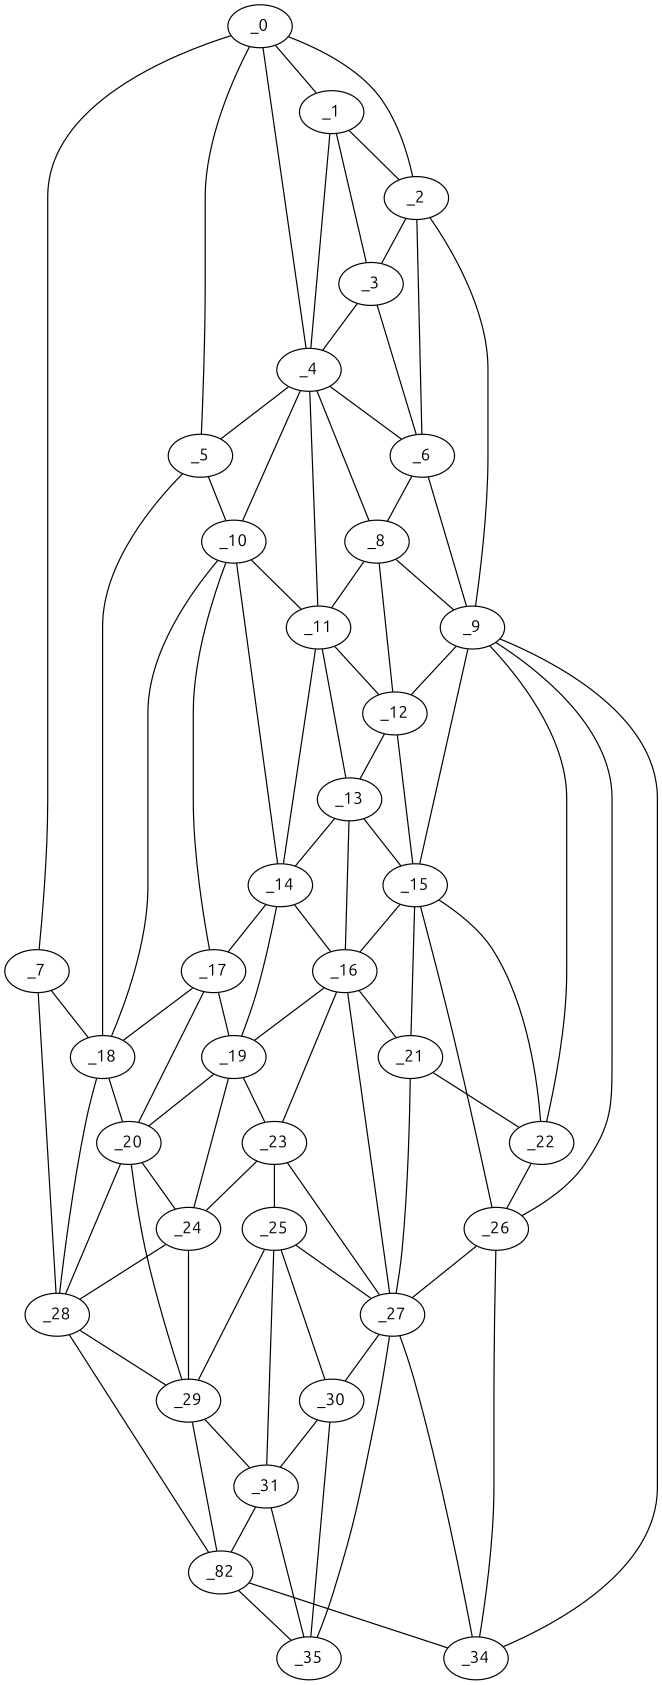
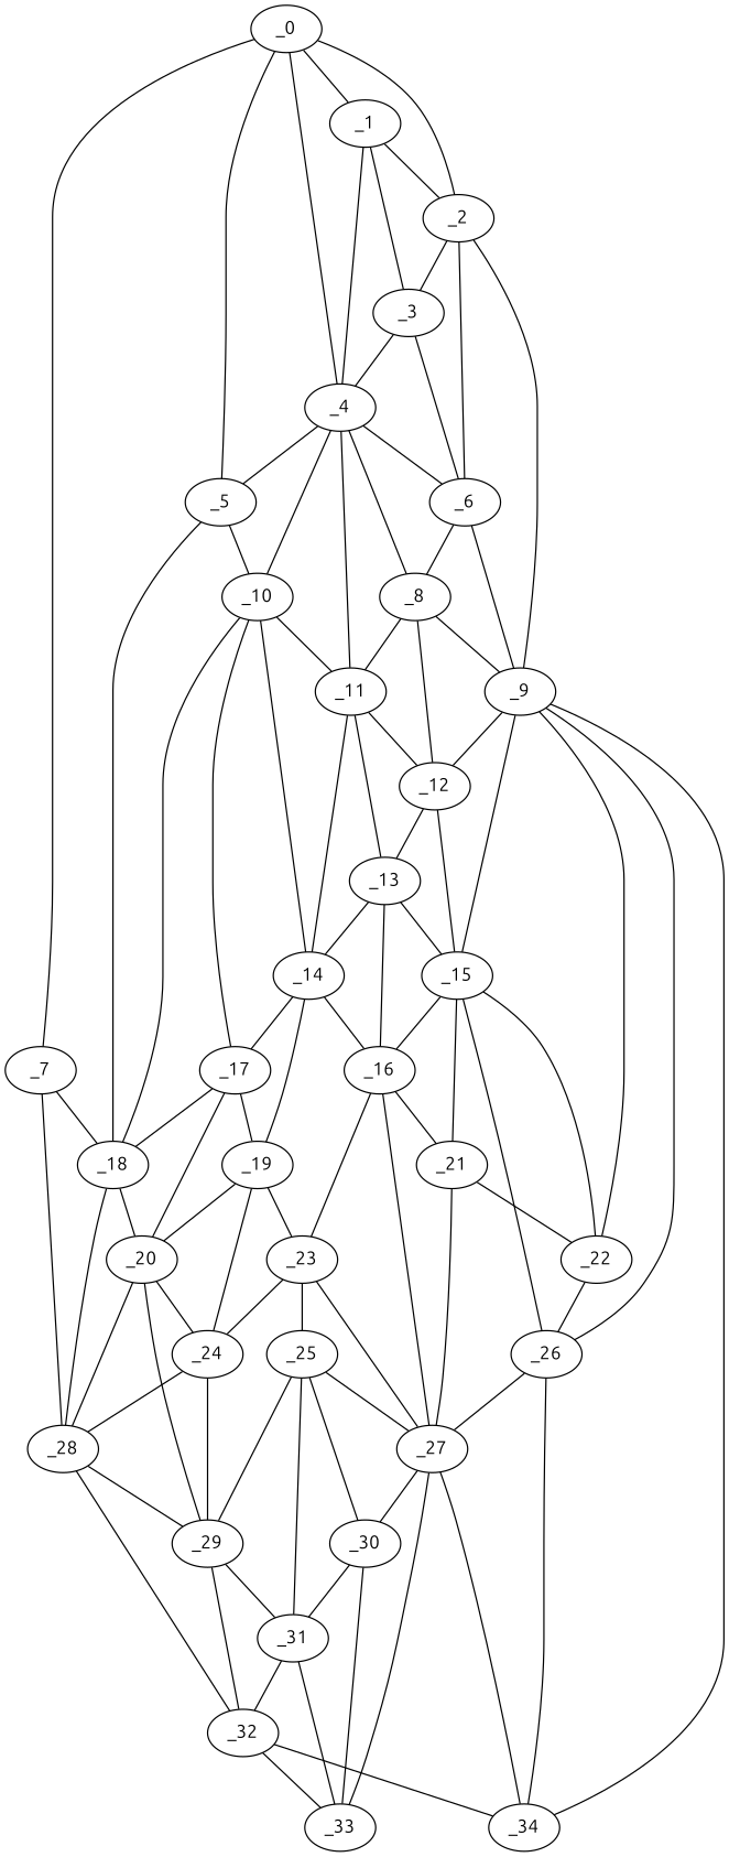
  graph {
    fontname=Ubuntu
    node [fontname=Ubuntu x=30 y=35]
    edge [fontname=Ubuntu valence=2]
    _0 [x=8 y=36]
    _1 [x=20 y=29]
    _2 [y=16]
    _4 [x=34]
    _5 [x=40 y=94]
    _7 [x=43 y=114]
    _3 [y=27]
    _6 [x=41 y=33]
    _9 [x=56 y=14]
    _8 [x=49]
    _10 [x=56 y=77]
    _11 [x=58 y=46]
    _18 [x=79 y=107]
    _28 [x=104 y=109]
    _12 [x=60 y=31]
    _15 [x=72 y=38]
    _22 [x=91 y=33]
    _26 [x=101 y=32]
    _34 [x=125 y=40]
    _14 [x=71 y=67]
    _17 [x=79 y=76]
    _13 [x=67 y=45]
    _20 [x=85 y=106]
    _29 [x=106 y=93]
-   _32 [x=122 y=84 label=_82]
+   _32 [x=122 y=84]
    _16 [x=78 y=53]
    _21 [x=89 y=41]
    _27 [x=103 y=51]
    _19 [x=85 y=76]
    _24 [x=92 y=106]
    _31 [x=121 y=79]
-   _33 [x=123 y=53 label=_35]
+   _33 [x=123 y=53]
    _23 [x=91 y=75]
    _30 [x=119 y=66]
    _25 [x=97 y=74]
    _0 -- _1 [valence=1]
    _0 -- _2 [valence=1]
    _0 -- _4
    _0 -- _5 [valence=1]
    _0 -- _7 [valence=1]
    _1 -- _2
    _1 -- _4 [valence=1]
    _1 -- _3
    _2 -- _3
    _2 -- _6
    _2 -- _9 [valence=1]
    _4 -- _5
    _4 -- _6 [valence=1]
    _4 -- _8
    _4 -- _10
    _4 -- _11
    _5 -- _10
    _5 -- _18
    _7 -- _18
    _7 -- _28 [valence=1]
    _3 -- _4
    _3 -- _6
    _6 -- _9
    _6 -- _8
    _9 -- _12
    _9 -- _15
    _9 -- _22
    _9 -- _26
    _9 -- _34 [valence=1]
    _8 -- _9
    _8 -- _11 [valence=1]
    _8 -- _12
    _10 -- _11
    _10 -- _18 [valence=1]
    _10 -- _14
    _10 -- _17 [valence=1]
    _11 -- _12
    _11 -- _14
    _11 -- _13 [valence=1]
    _18 -- _28
    _18 -- _20 [valence=1]
    _28 -- _29 [valence=1]
    _28 -- _32 [valence=1]
    _12 -- _15
    _12 -- _13 [valence=1]
    _15 -- _22
    _15 -- _26
    _15 -- _16
    _15 -- _21
    _22 -- _26
    _26 -- _34 [valence=1]
    _26 -- _27
    _14 -- _17
    _14 -- _16 [valence=1]
    _14 -- _19
    _17 -- _18
    _17 -- _20 [valence=1]
    _17 -- _19 [valence=1]
    _13 -- _15
    _13 -- _14 [valence=1]
    _13 -- _16
    _20 -- _28
    _20 -- _29 [valence=1]
    _20 -- _24 [valence=1]
    _29 -- _32
    _29 -- _31
    _32 -- _34 [valence=1]
    _32 -- _33
    _16 -- _21
    _16 -- _27
-   _16 -- _19
    _16 -- _23
    _21 -- _22
    _21 -- _27 [valence=1]
    _27 -- _34
    _27 -- _33
    _27 -- _30 [valence=1]
    _19 -- _20
    _19 -- _24
    _19 -- _23 [valence=1]
    _24 -- _28
    _24 -- _29
    _31 -- _32
    _31 -- _33 [valence=1]
    _23 -- _27
    _23 -- _24
    _23 -- _25
    _30 -- _31
    _30 -- _33
    _25 -- _29
    _25 -- _27
    _25 -- _31
    _25 -- _30 [valence=1]
  }
